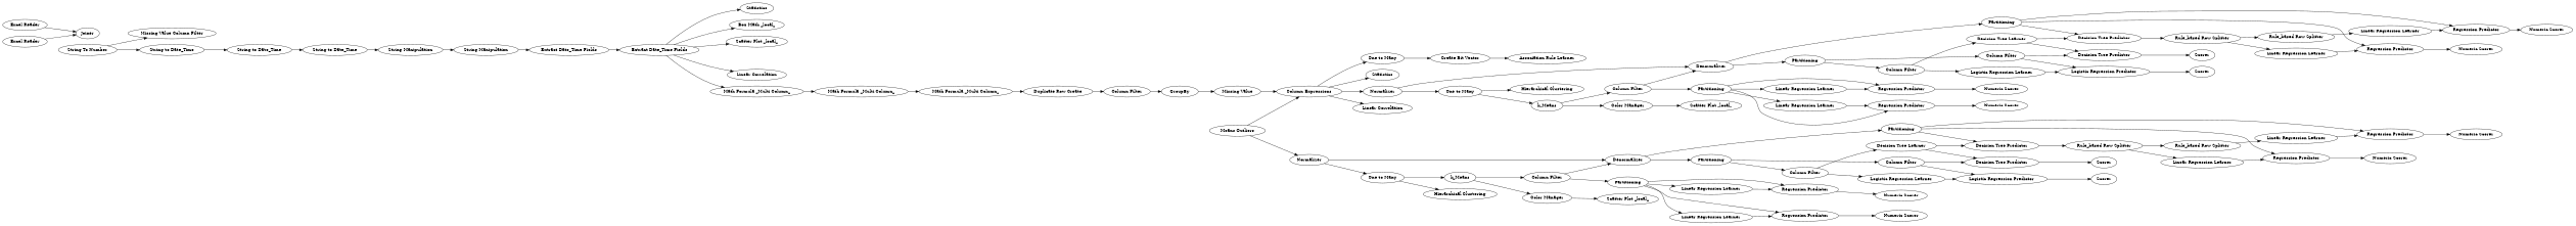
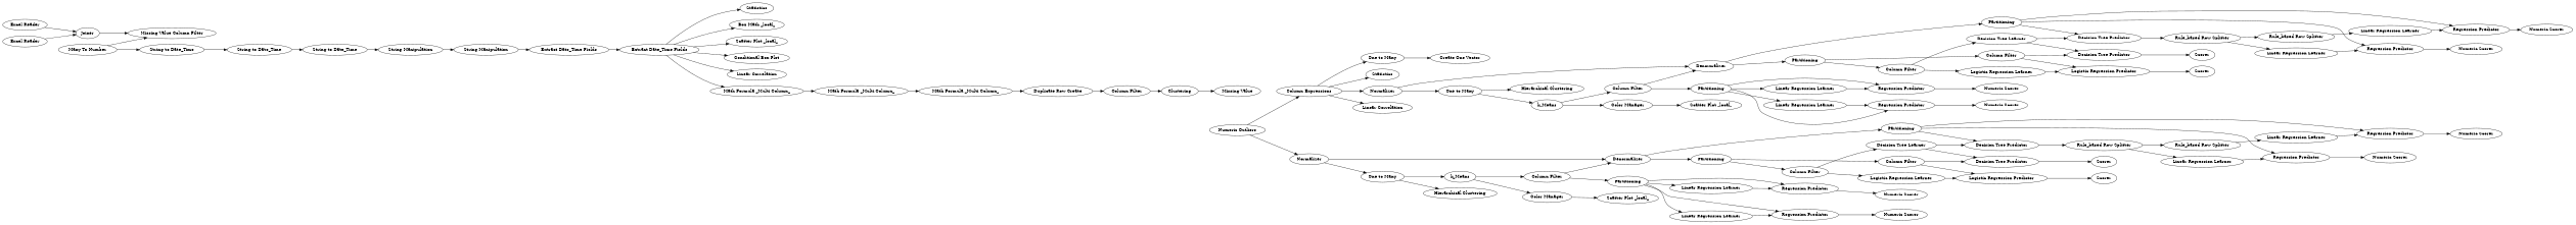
  digraph {
    rankdir=LR
    n1 [label="Excel Reader"]
    n2 [label=Joiner]
    n3 [label="Missing Value Column Filter"]
-   n4 [label="String To Number"]
+   n4 [label="Many To Number"]
    n5 [label="String to Date_Time"]
    n6 [label="String to Date_Time"]
    n7 [label="String to Date_Time"]
    n8 [label="Excel Reader"]
    n9 [label="String Manipulation"]
    n10 [label="String Manipulation"]
    n11 [label=Statistics]
    n12 [label="Extract Date_Time Fields"]
    n13 [label="Extract Date_Time Fields"]
    n14 [label="Box Math _local_"]
    n15 [label="Scatter Plot _local_"]
+   n16 [label="Conditional Box Plot"]
    n17 [label="Linear Correlation"]
    n18 [label="Math Formula _Multi Column_"]
    n19 [label="Math Formula _Multi Column_"]
    n20 [label="Column Filter"]
-   n21 [label=GroupBy]
+   n21 [label=Clustering]
    n22 [label="Missing Value"]
    n23 [label="Math Formula _Multi Column_"]
    n24 [label="Column Expressions"]
    n25 [label=Normalizer]
    n26 [label="Linear Correlation"]
    n27 [label="One to Many"]
    n28 [label=Statistics]
-   n29 [label="Means Outliers"]
+   n29 [label="Numeric Outliers"]
    n30 [label=Normalizer]
    n31 [label="One to Many"]
    n32 [label=Denormalizer]
-   n33 [label="Create Bit Vector"]
+   n33 [label="Create One Vector"]
    n34 [label=Denormalizer]
    n35 [label="One to Many"]
    n36 [label=k_Means]
    n37 [label="Hierarchical Clustering"]
    n38 [label=Partitioning]
    n39 [label=Partitioning]
    n40 [label="Color Manager"]
    n41 [label="Scatter Plot _local_"]
    n42 [label="Column Filter"]
    n43 [label=Partitioning]
-   n44 [label="Association Rule Learner"]
    n45 [label="Column Filter"]
    n46 [label="Column Filter"]
    n47 [label="Decision Tree Learner"]
    n48 [label="Logistic Regression Learner"]
    n49 [label="Decision Tree Predictor"]
    n50 [label="Logistic Regression Predictor"]
    n51 [label="Linear Regression Learner"]
    n52 [label="Regression Predictor"]
    n53 [label="Numeric Scorer"]
    n54 [label="Linear Regression Learner"]
    n55 [label="Regression Predictor"]
    n56 [label="Decision Tree Predictor"]
    n57 [label=Scorer]
    n58 [label="Rule_based Row Splitter"]
    n59 [label=Scorer]
    n60 [label="Duplicate Row Create"]
    n61 [label="Regression Predictor"]
    n62 [label="Regression Predictor"]
    n63 [label="Numeric Scorer"]
    n64 [label="Logistic Regression Predictor"]
    n65 [label=Scorer]
    n66 [label="Regression Predictor"]
    n67 [label="Numeric Scorer"]
    n68 [label="Column Filter"]
    n69 [label="Decision Tree Learner"]
    n70 [label="Logistic Regression Learner"]
    n71 [label="Decision Tree Predictor"]
    n72 [label="Decision Tree Predictor"]
    n73 [label="Linear Regression Learner"]
    n74 [label="Regression Predictor"]
    n75 [label="Numeric Scorer"]
    n76 [label=Partitioning]
    n77 [label="Column Filter"]
    n78 [label=Partitioning]
    n79 [label="Linear Regression Learner"]
    n80 [label="Column Filter"]
    n81 [label=Partitioning]
    n82 [label="Hierarchical Clustering"]
    n83 [label=k_Means]
    n84 [label="Color Manager"]
    n85 [label=Scorer]
    n86 [label="Scatter Plot _local_"]
    n87 [label="Rule_based Row Splitter"]
    n88 [label="Regression Predictor"]
    n89 [label="Regression Predictor"]
    n90 [label="Numeric Scorer"]
    n91 [label="Linear Regression Learner"]
    n92 [label="Numeric Scorer"]
    n93 [label="Linear Regression Learner"]
    n94 [label="Rule_based Row Splitter"]
    n95 [label="Linear Regression Learner"]
    n96 [label="Numeric Scorer"]
    n97 [label="Numeric Scorer"]
    n98 [label="Linear Regression Learner"]
    n99 [label="Rule_based Row Splitter"]
    n1 -> n2
+   n2 -> n3
    n4 -> n3
    n4 -> n5
    n5 -> n6
    n6 -> n7
    n7 -> n9
    n8 -> n2
    n9 -> n10
    n10 -> n12
    n12 -> n13
    n13 -> n11
    n13 -> n14
    n13 -> n15
+   n13 -> n16
    n13 -> n17
    n13 -> n18
    n18 -> n19
    n19 -> n23
    n20 -> n21
    n21 -> n22
-   n22 -> n24
    n23 -> n60
    n24 -> n25
    n24 -> n26
    n24 -> n27
    n24 -> n28
    n25 -> n31
    n25 -> n32
    n27 -> n33
    n29 -> n24
    n29 -> n30
    n30 -> n34
    n30 -> n35
    n31 -> n36
    n31 -> n37
    n32 -> n38
    n32 -> n39
-   n33 -> n44
    n34 -> n76
    n34 -> n81
    n35 -> n82
    n35 -> n83
    n36 -> n40
    n36 -> n42
    n38 -> n45
    n38 -> n46
    n39 -> n56
    n39 -> n61
    n39 -> n62
    n40 -> n41
    n42 -> n32
    n42 -> n43
    n43 -> n51
    n43 -> n52
    n43 -> n54
    n43 -> n55
    n45 -> n47
    n45 -> n48
    n46 -> n49
    n46 -> n50
    n47 -> n49
    n47 -> n56
    n48 -> n50
    n49 -> n57
    n50 -> n59
    n51 -> n52
    n52 -> n53
    n54 -> n55
    n55 -> n63
    n56 -> n58
    n58 -> n93
    n58 -> n94
    n60 -> n20
    n61 -> n90
    n62 -> n92
    n64 -> n65
    n66 -> n67
    n68 -> n69
    n68 -> n70
    n69 -> n71
    n69 -> n72
    n70 -> n64
    n71 -> n85
    n72 -> n87
    n73 -> n74
    n74 -> n75
    n76 -> n68
    n76 -> n77
    n77 -> n64
    n77 -> n71
    n78 -> n66
    n78 -> n73
    n78 -> n74
    n78 -> n79
    n79 -> n66
    n80 -> n34
    n80 -> n78
    n81 -> n72
    n81 -> n88
    n81 -> n89
    n83 -> n80
    n83 -> n84
    n84 -> n86
    n87 -> n95
    n87 -> n99
    n88 -> n96
    n89 -> n97
    n91 -> n62
    n93 -> n61
    n94 -> n91
    n95 -> n88
    n98 -> n89
    n99 -> n98
  }
